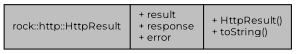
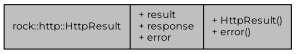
  digraph {
    rankdir=LR
    fontname=Montserrat
-   n1 [color=black fillcolor=grey75 fontcolor=black fontname=Montserrat fontsize=10 height=0.2 label="{rock::http::HttpResult\n|+ result\l+ response\l+ error\l|+ HttpResult()\l+ toString()\l}" shape=record style=filled width=0.4]
+   n1 [color=black fillcolor=grey75 fontcolor=black fontname=Montserrat fontsize=10 height=0.2 label="{rock::http::HttpResult\n|+ result\l+ response\l+ error\l|+ HttpResult()\l+ error()\l}" shape=record style=filled width=0.4]
  }
